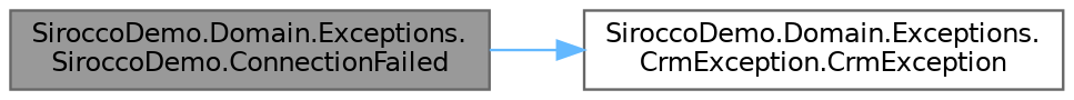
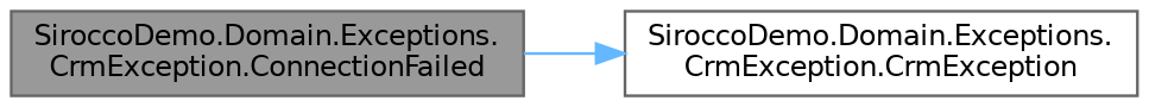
  digraph {
    rankdir=LR
    fontname="DejaVu Sans"
    node [fontname="DejaVu Sans" fontsize=10 shape=box style=filled]
-   n1 [color=gray40 fillcolor=grey60 fontcolor=black height=0.2 label="SiroccoDemo.Domain.Exceptions.\lSiroccoDemo.ConnectionFailed" width=0.4]
+   n1 [color=gray40 fillcolor=grey60 fontcolor=black height=0.2 label="SiroccoDemo.Domain.Exceptions.\lCrmException.ConnectionFailed" width=0.4]
    n2 [color=grey40 fillcolor=white height=0.2 label="SiroccoDemo.Domain.Exceptions.\lCrmException.CrmException" width=0.4]
    n1 -> n2 [color=steelblue1 fontname="DejaVu Sans" fontsize=10 labelfontname=Helvetica labelfontsize=10 style=solid]
  }
